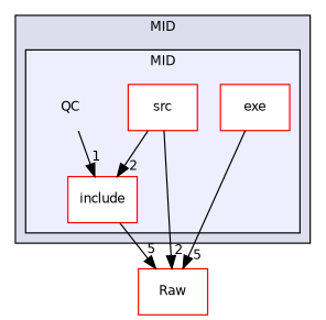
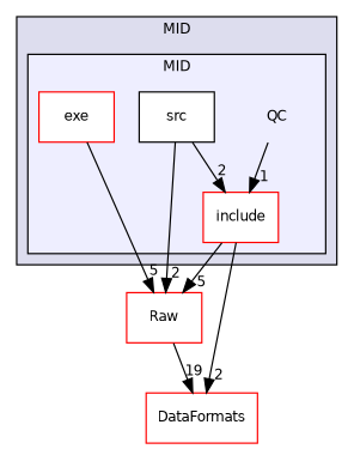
  digraph {
    compound=true
    node [fontname=Helvetica fontsize=10 shape=box color=red]
    edge [headlabel=2 labeldistance=1.5 labelfontname=Helvetica labelfontsize=10]
    n1 [label=QC shape=plaintext color=""]
    n2 [fillcolor=white label=exe style=filled]
    n3 [fillcolor=white label=include style=filled]
-   n4 [fillcolor=white label=src style=filled]
+   n4 [color=black fillcolor=white label=src style=filled]
    n5 [label=Raw]
+   n6 [label=DataFormats]
    subgraph cluster_1 {
      bgcolor="#ddddee"
      fontname=Helvetica
      fontsize=10
      label=MID
      pencolor=black
      subgraph cluster_2 {
        bgcolor="#eeeeff"
        fontname=Helvetica
        fontsize=10
        label=MID
        pencolor=black
        n1
        n2
        n3
        n4
      }
    }
    n1 -> n3 [headlabel=1]
    n2 -> n5 [headlabel=5]
    n3 -> n5 [headlabel=5]
+   n3 -> n6
    n4 -> n3
    n4 -> n5
+   n5 -> n6 [headlabel=19]
  }
